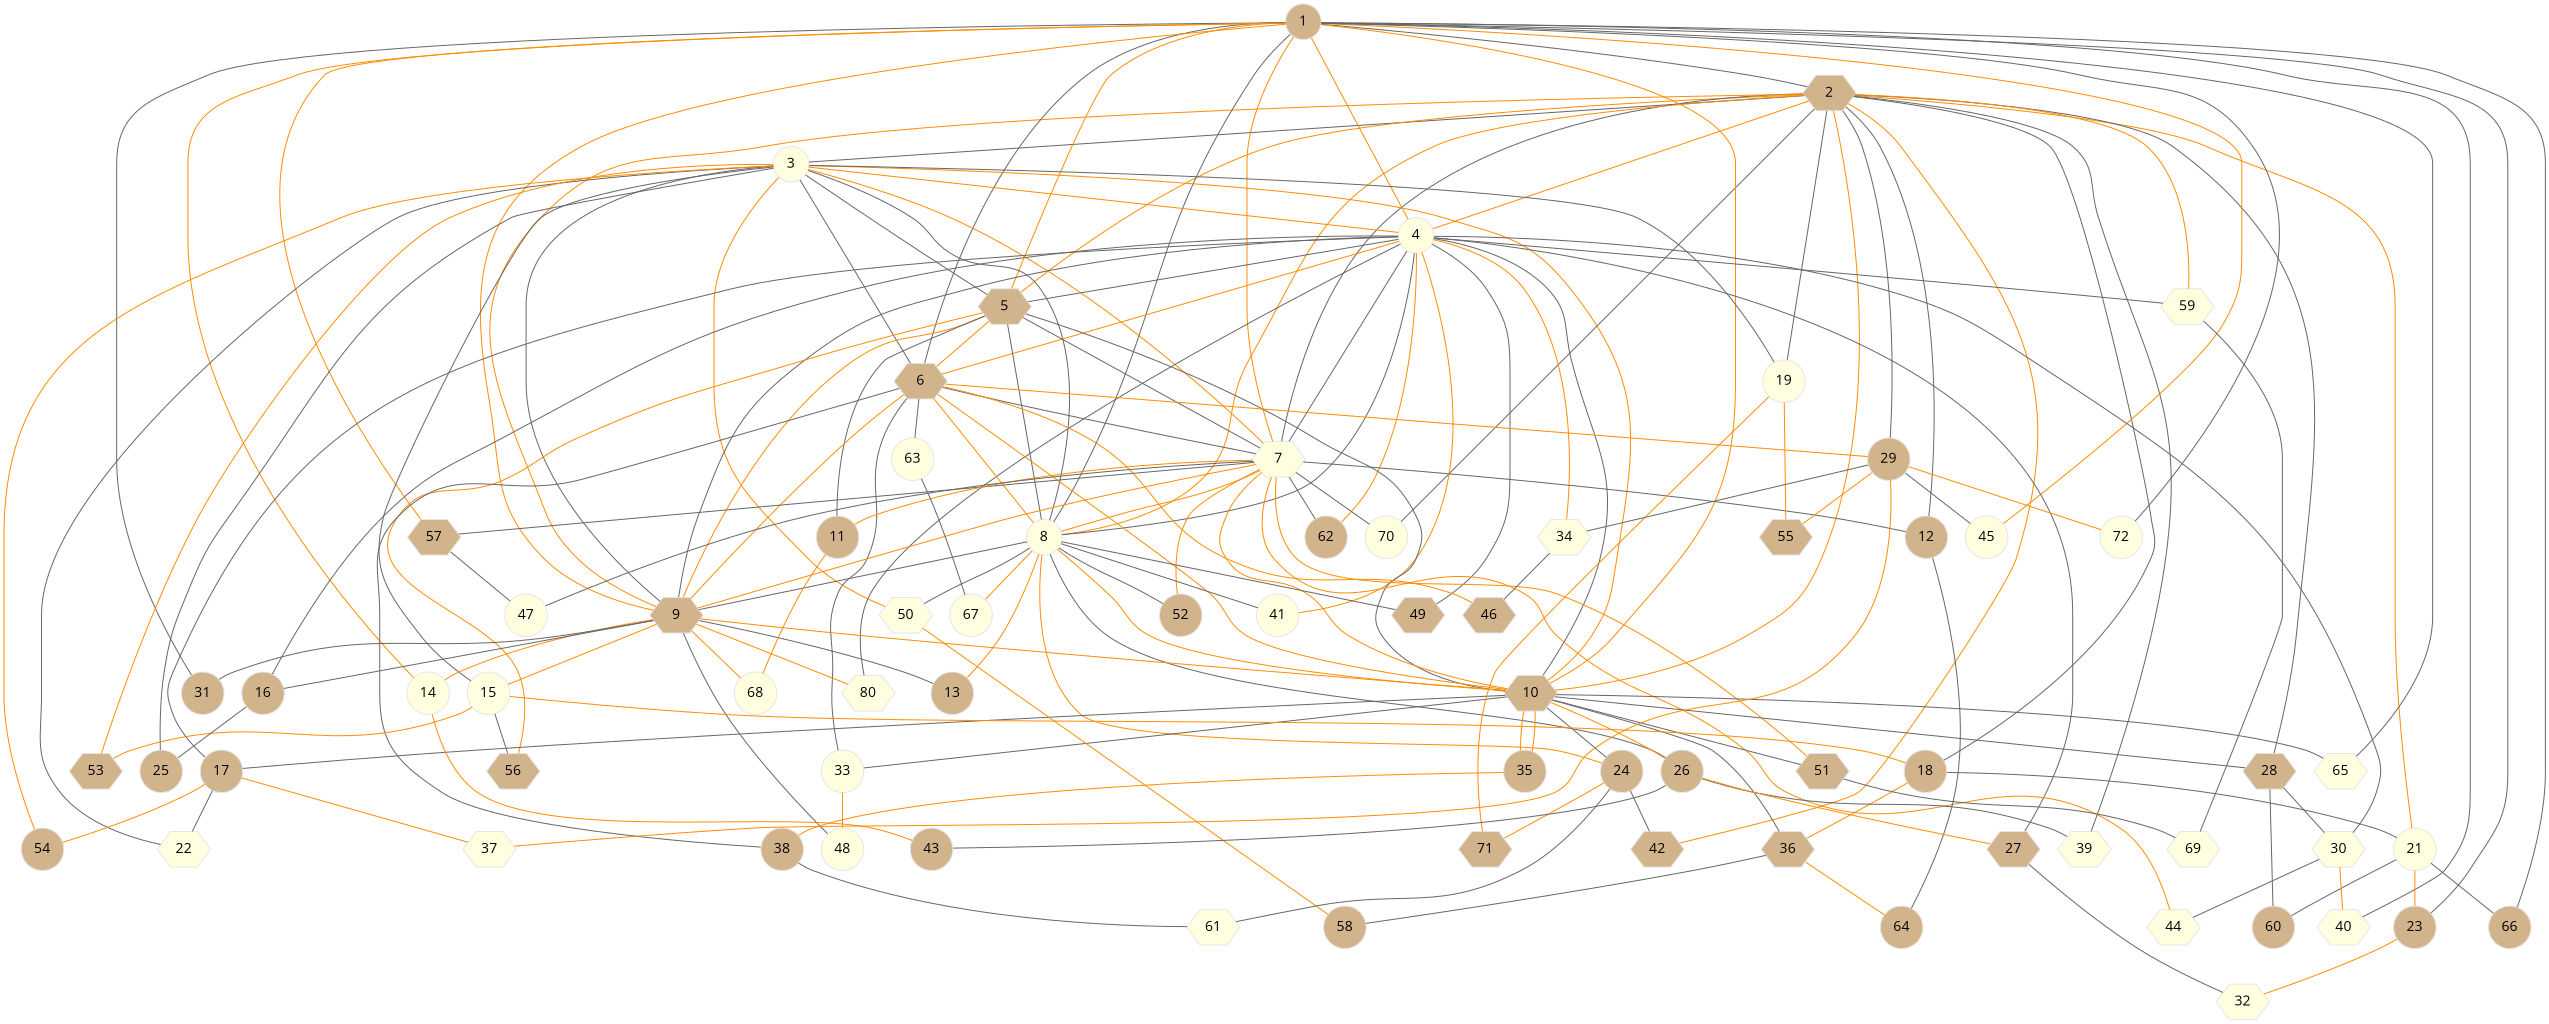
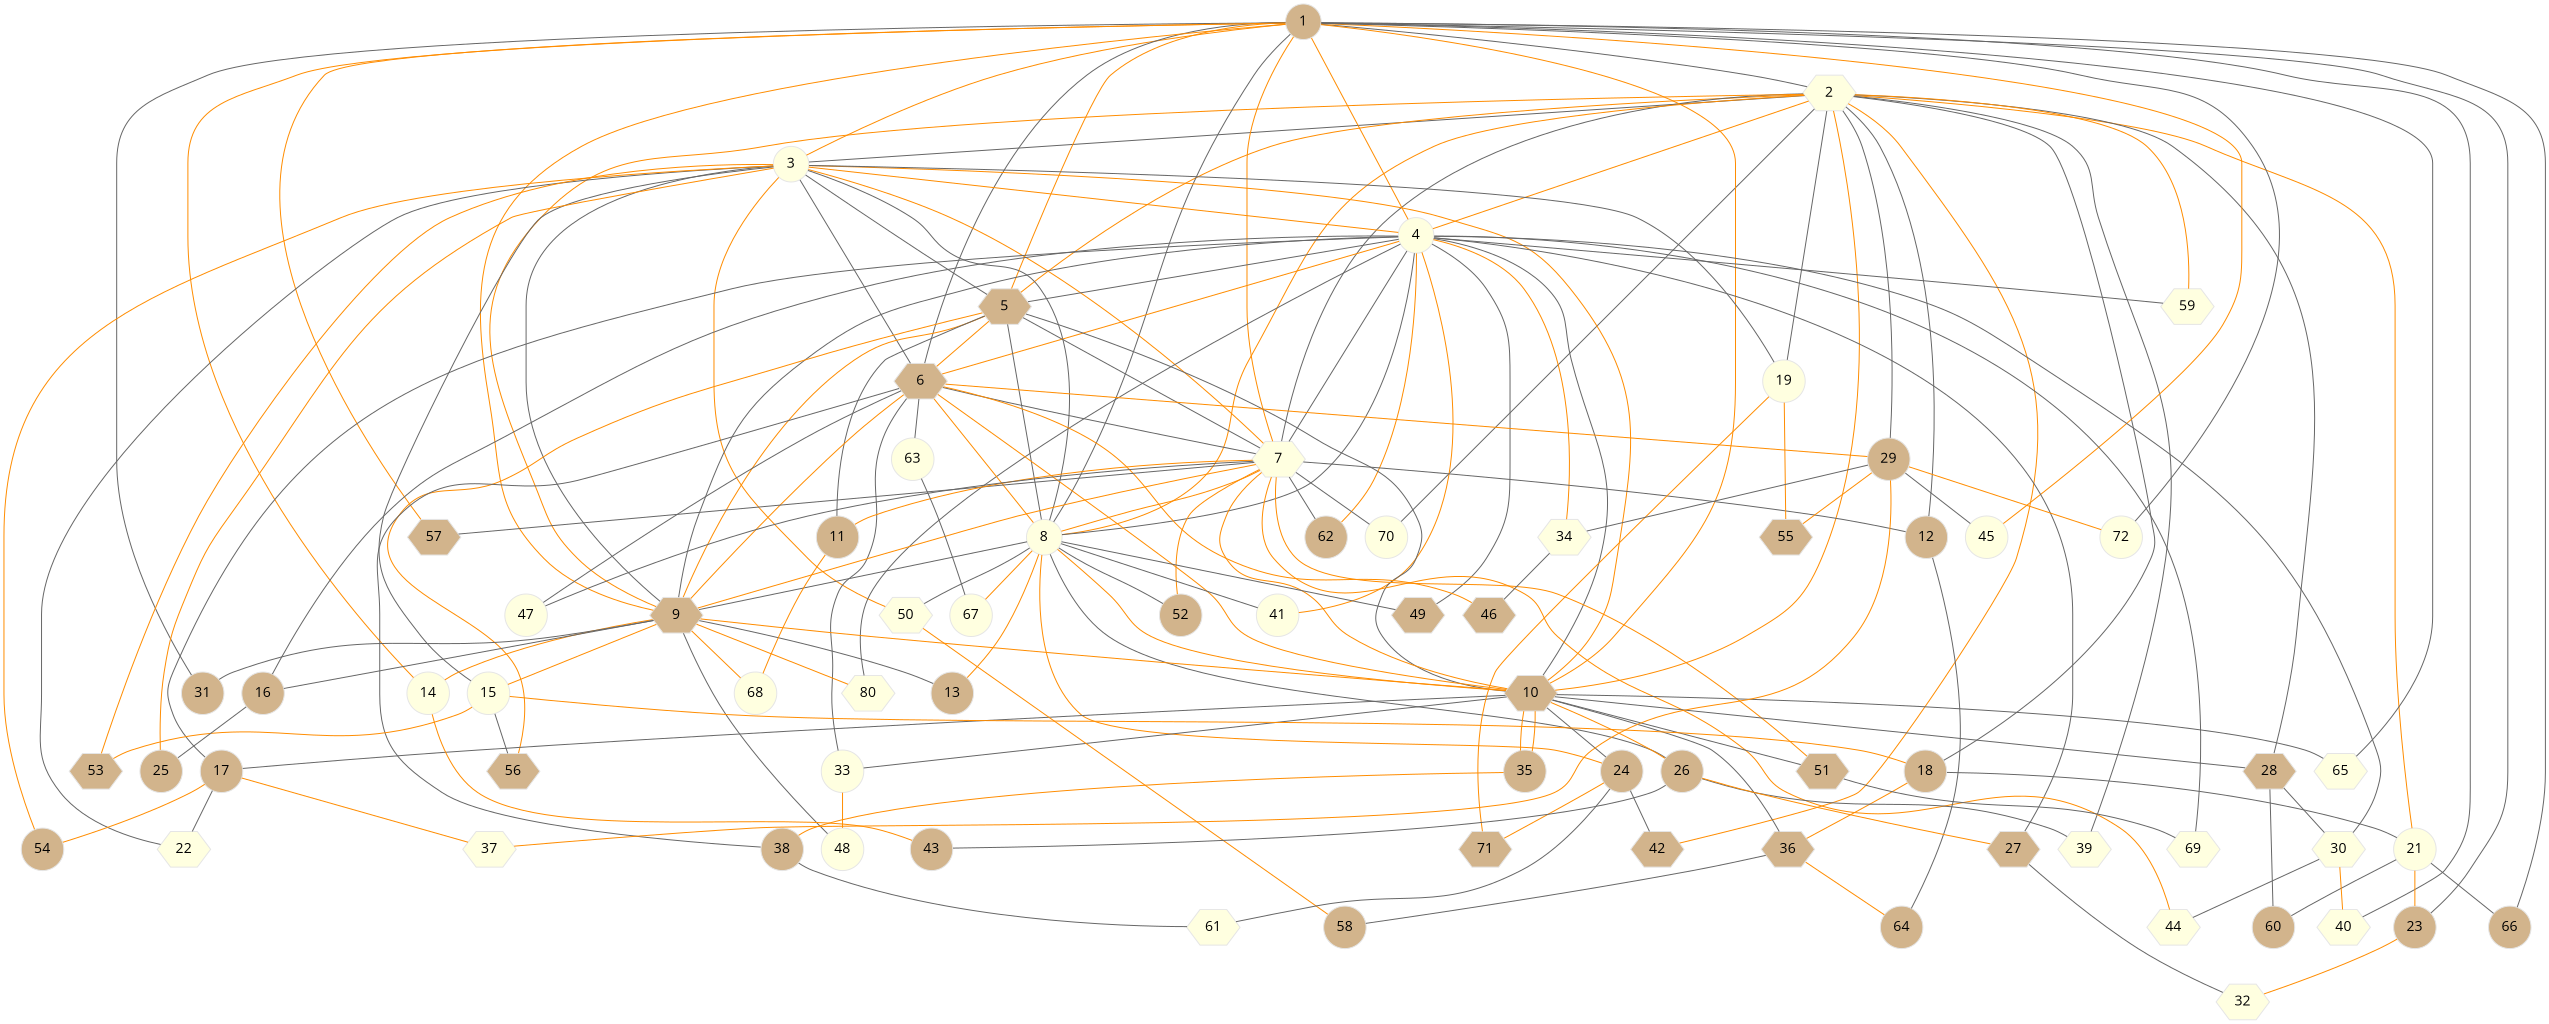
  graph {
    fontname="Open Sans"
    node [color=gray90 fillcolor=tan fontname="Open Sans" shape=circle style=filled]
    edge [color=gray40 fontname="Open Sans"]
-   2 [shape=hexagon]
+   2 [fillcolor=lightyellow shape=hexagon]
    1
    3 [fillcolor=lightyellow]
    4 [fillcolor=lightyellow]
    5 [shape=hexagon]
    6 [shape=hexagon]
    7 [fillcolor=lightyellow shape=hexagon]
    8 [fillcolor=lightyellow]
    9 [shape=hexagon]
    10 [shape=hexagon]
    14 [fillcolor=lightyellow]
    23
    31
    40 [fillcolor=lightyellow shape=hexagon]
    45 [fillcolor=lightyellow]
    57 [shape=hexagon]
    65 [fillcolor=lightyellow shape=hexagon]
    66
    72 [fillcolor=lightyellow]
    12
    18
    19 [fillcolor=lightyellow]
    21 [fillcolor=lightyellow]
    28 [shape=hexagon]
    29
    39 [fillcolor=lightyellow shape=hexagon]
    42 [shape=hexagon]
    59 [fillcolor=lightyellow shape=hexagon]
    70 [fillcolor=lightyellow]
    15 [fillcolor=lightyellow]
    22 [fillcolor=lightyellow shape=hexagon]
    25
    50 [fillcolor=lightyellow shape=hexagon]
    53 [shape=hexagon]
    54
    16
    17
    n38 [fillcolor=lightyellow label=80 shape=hexagon]
    27 [shape=hexagon]
    30 [fillcolor=lightyellow shape=hexagon]
    34 [fillcolor=lightyellow shape=hexagon]
    41 [fillcolor=lightyellow]
    49 [shape=hexagon]
    62
    69 [fillcolor=lightyellow shape=hexagon]
    11
    56 [shape=hexagon]
    63 [fillcolor=lightyellow]
    33 [fillcolor=lightyellow]
    38
    46 [shape=hexagon]
    47 [fillcolor=lightyellow]
    44 [fillcolor=lightyellow shape=hexagon]
    51 [shape=hexagon]
    52
    13
    24
    26
    67 [fillcolor=lightyellow]
    48 [fillcolor=lightyellow]
    68 [fillcolor=lightyellow]
    35
    36 [shape=hexagon]
    43
    32 [fillcolor=lightyellow shape=hexagon]
    64
    55 [shape=hexagon]
    71 [shape=hexagon]
    60
    37 [fillcolor=lightyellow shape=hexagon]
    58
    61 [fillcolor=lightyellow shape=hexagon]
    2 -- 3
    2 -- 4 [color=darkorange]
    2 -- 5 [color=darkorange]
    2 -- 7
    2 -- 8 [color=darkorange]
    2 -- 9 [color=darkorange]
    2 -- 10 [color=darkorange]
    2 -- 12
    2 -- 18
    2 -- 19
    2 -- 21 [color=darkorange]
    2 -- 28
    2 -- 29
    2 -- 39
    2 -- 42 [color=darkorange]
    2 -- 59 [color=darkorange]
    2 -- 70
    1 -- 2
+   1 -- 3 [color=darkorange]
    1 -- 4 [color=darkorange]
    1 -- 5 [color=darkorange]
    1 -- 6
    1 -- 7 [color=darkorange]
    1 -- 8
    1 -- 9 [color=darkorange]
    1 -- 10 [color=darkorange]
    1 -- 14 [color=darkorange]
    1 -- 23
    1 -- 31
    1 -- 40
    1 -- 45 [color=darkorange]
    1 -- 57 [color=darkorange]
    1 -- 65
    1 -- 66
    1 -- 72
    3 -- 4 [color=darkorange]
    3 -- 5
    3 -- 6
    3 -- 7 [color=darkorange]
    3 -- 8
    3 -- 9
    3 -- 10 [color=darkorange]
    3 -- 19
    3 -- 15
    3 -- 22
-   3 -- 25
+   3 -- 25 [color=darkorange]
    3 -- 50 [color=darkorange]
    3 -- 53 [color=darkorange]
    3 -- 54 [color=darkorange]
    4 -- 5
    4 -- 6 [color=darkorange]
    4 -- 7
    4 -- 8
    4 -- 9
    4 -- 10
    4 -- 59
    4 -- 16
    4 -- 17
    4 -- n38
    4 -- 27
    4 -- 30
    4 -- 34 [color=darkorange]
    4 -- 41 [color=darkorange]
    4 -- 49
    4 -- 62 [color=darkorange]
-   59 -- 69
+   4 -- 69
    5 -- 6 [color=darkorange]
    5 -- 7
    5 -- 8
    5 -- 9 [color=darkorange]
    5 -- 10
    5 -- 11
    5 -- 56 [color=darkorange]
    6 -- 7
    6 -- 8 [color=darkorange]
    6 -- 9 [color=darkorange]
    6 -- 10 [color=darkorange]
    6 -- 29 [color=darkorange]
    6 -- 63
    6 -- 33
    6 -- 38
    6 -- 46 [color=darkorange]
-   57 -- 47
+   6 -- 47
    7 -- 8 [color=darkorange]
    7 -- 9 [color=darkorange]
    7 -- 10 [color=darkorange]
    7 -- 57
    7 -- 12
    7 -- 70
    7 -- 62
    7 -- 11 [color=darkorange]
    7 -- 47
    7 -- 44 [color=darkorange]
    7 -- 51 [color=darkorange]
    7 -- 52 [color=darkorange]
    8 -- 9
    8 -- 10 [color=darkorange]
    8 -- 50
    8 -- 41
    8 -- 49
    8 -- 52
    8 -- 13 [color=darkorange]
    8 -- 24 [color=darkorange]
    8 -- 26
    8 -- 67 [color=darkorange]
    9 -- 10 [color=darkorange]
    9 -- 14 [color=darkorange]
    9 -- 31
    9 -- 15 [color=darkorange]
    9 -- 16
    9 -- n38 [color=darkorange]
    9 -- 13
    9 -- 48
    9 -- 68 [color=darkorange]
    10 -- 65
    10 -- 28
    10 -- 17
    10 -- 33
    10 -- 51
    10 -- 24
    10 -- 26 [color=darkorange]
    10 -- 35 [color=darkorange]
    10 -- 35 [color=darkorange]
    10 -- 36
    14 -- 43 [color=darkorange]
    23 -- 32 [color=darkorange]
    12 -- 64
    18 -- 21
    18 -- 36 [color=darkorange]
    19 -- 55 [color=darkorange]
    19 -- 71 [color=darkorange]
    21 -- 23 [color=darkorange]
    21 -- 66
    21 -- 60
    28 -- 30
    28 -- 60
    29 -- 45
    29 -- 72 [color=darkorange]
    29 -- 34
    29 -- 55 [color=darkorange]
    29 -- 37 [color=darkorange]
    15 -- 18 [color=darkorange]
    15 -- 53 [color=darkorange]
    15 -- 56
    50 -- 58 [color=darkorange]
    16 -- 25
    17 -- 22
    17 -- 54 [color=darkorange]
    17 -- 37 [color=darkorange]
    27 -- 32
    30 -- 40 [color=darkorange]
    30 -- 44
    34 -- 46
    11 -- 68 [color=darkorange]
    63 -- 67
    33 -- 48 [color=darkorange]
    38 -- 61
    51 -- 69
    24 -- 42
    24 -- 71 [color=darkorange]
    24 -- 61
    26 -- 39
    26 -- 27 [color=darkorange]
    26 -- 43
    35 -- 38 [color=darkorange]
    36 -- 64 [color=darkorange]
    36 -- 58
  }
